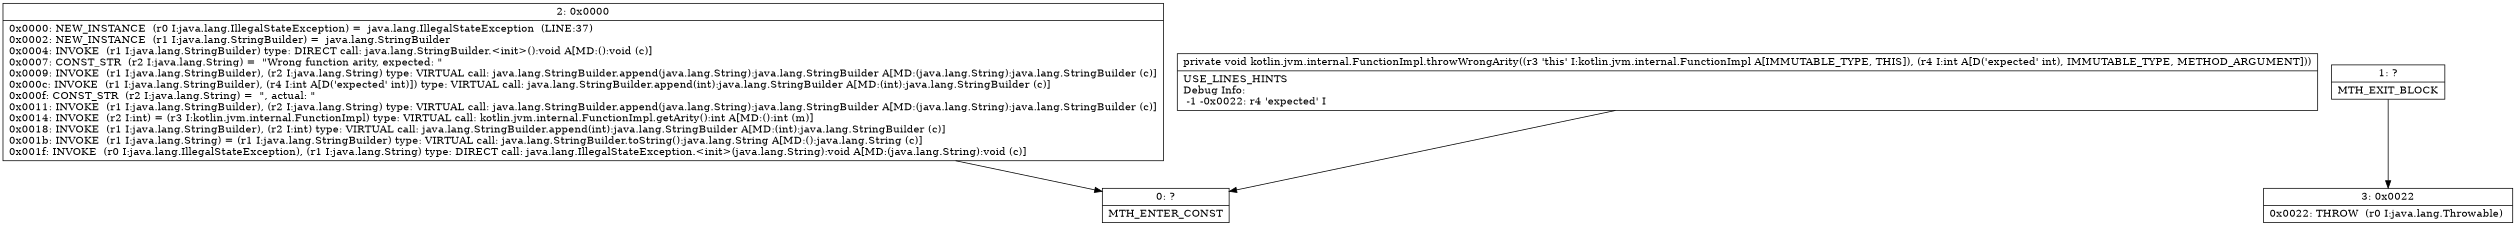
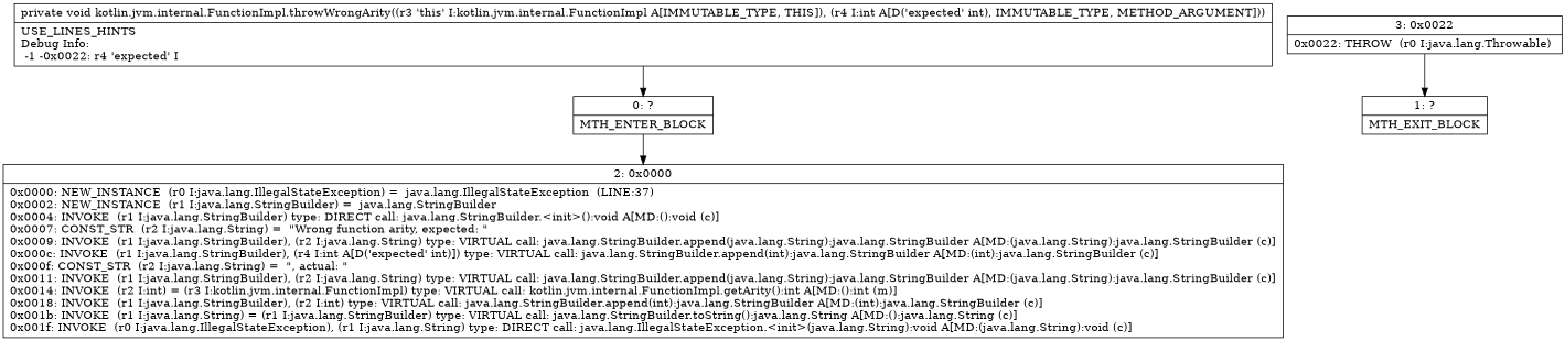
  digraph {
    node [shape=record]
-   n1 [label="{0\:\ ?|MTH_ENTER_CONST\l}"]
+   n1 [label="{0\:\ ?|MTH_ENTER_BLOCK\l}"]
    n2 [label="{2\:\ 0x0000|0x0000: NEW_INSTANCE  (r0 I:java.lang.IllegalStateException) =  java.lang.IllegalStateException  (LINE:37)\l0x0002: NEW_INSTANCE  (r1 I:java.lang.StringBuilder) =  java.lang.StringBuilder \l0x0004: INVOKE  (r1 I:java.lang.StringBuilder) type: DIRECT call: java.lang.StringBuilder.\<init\>():void A[MD:():void (c)]\l0x0007: CONST_STR  (r2 I:java.lang.String) =  \"Wrong function arity, expected: \" \l0x0009: INVOKE  (r1 I:java.lang.StringBuilder), (r2 I:java.lang.String) type: VIRTUAL call: java.lang.StringBuilder.append(java.lang.String):java.lang.StringBuilder A[MD:(java.lang.String):java.lang.StringBuilder (c)]\l0x000c: INVOKE  (r1 I:java.lang.StringBuilder), (r4 I:int A[D('expected' int)]) type: VIRTUAL call: java.lang.StringBuilder.append(int):java.lang.StringBuilder A[MD:(int):java.lang.StringBuilder (c)]\l0x000f: CONST_STR  (r2 I:java.lang.String) =  \", actual: \" \l0x0011: INVOKE  (r1 I:java.lang.StringBuilder), (r2 I:java.lang.String) type: VIRTUAL call: java.lang.StringBuilder.append(java.lang.String):java.lang.StringBuilder A[MD:(java.lang.String):java.lang.StringBuilder (c)]\l0x0014: INVOKE  (r2 I:int) = (r3 I:kotlin.jvm.internal.FunctionImpl) type: VIRTUAL call: kotlin.jvm.internal.FunctionImpl.getArity():int A[MD:():int (m)]\l0x0018: INVOKE  (r1 I:java.lang.StringBuilder), (r2 I:int) type: VIRTUAL call: java.lang.StringBuilder.append(int):java.lang.StringBuilder A[MD:(int):java.lang.StringBuilder (c)]\l0x001b: INVOKE  (r1 I:java.lang.String) = (r1 I:java.lang.StringBuilder) type: VIRTUAL call: java.lang.StringBuilder.toString():java.lang.String A[MD:():java.lang.String (c)]\l0x001f: INVOKE  (r0 I:java.lang.IllegalStateException), (r1 I:java.lang.String) type: DIRECT call: java.lang.IllegalStateException.\<init\>(java.lang.String):void A[MD:(java.lang.String):void (c)]\l}"]
    n3 [label="{3\:\ 0x0022|0x0022: THROW  (r0 I:java.lang.Throwable) \l}"]
    n4 [label="{1\:\ ?|MTH_EXIT_BLOCK\l}"]
    n5 [label="{private void kotlin.jvm.internal.FunctionImpl.throwWrongArity((r3 'this' I:kotlin.jvm.internal.FunctionImpl A[IMMUTABLE_TYPE, THIS]), (r4 I:int A[D('expected' int), IMMUTABLE_TYPE, METHOD_ARGUMENT]))  | USE_LINES_HINTS\lDebug Info:\l  \-1 \-0x0022: r4 'expected' I\l}"]
-   n2 -> n1
-   n4 -> n3
+   n1 -> n2
+   n3 -> n4
    n5 -> n1
  }
